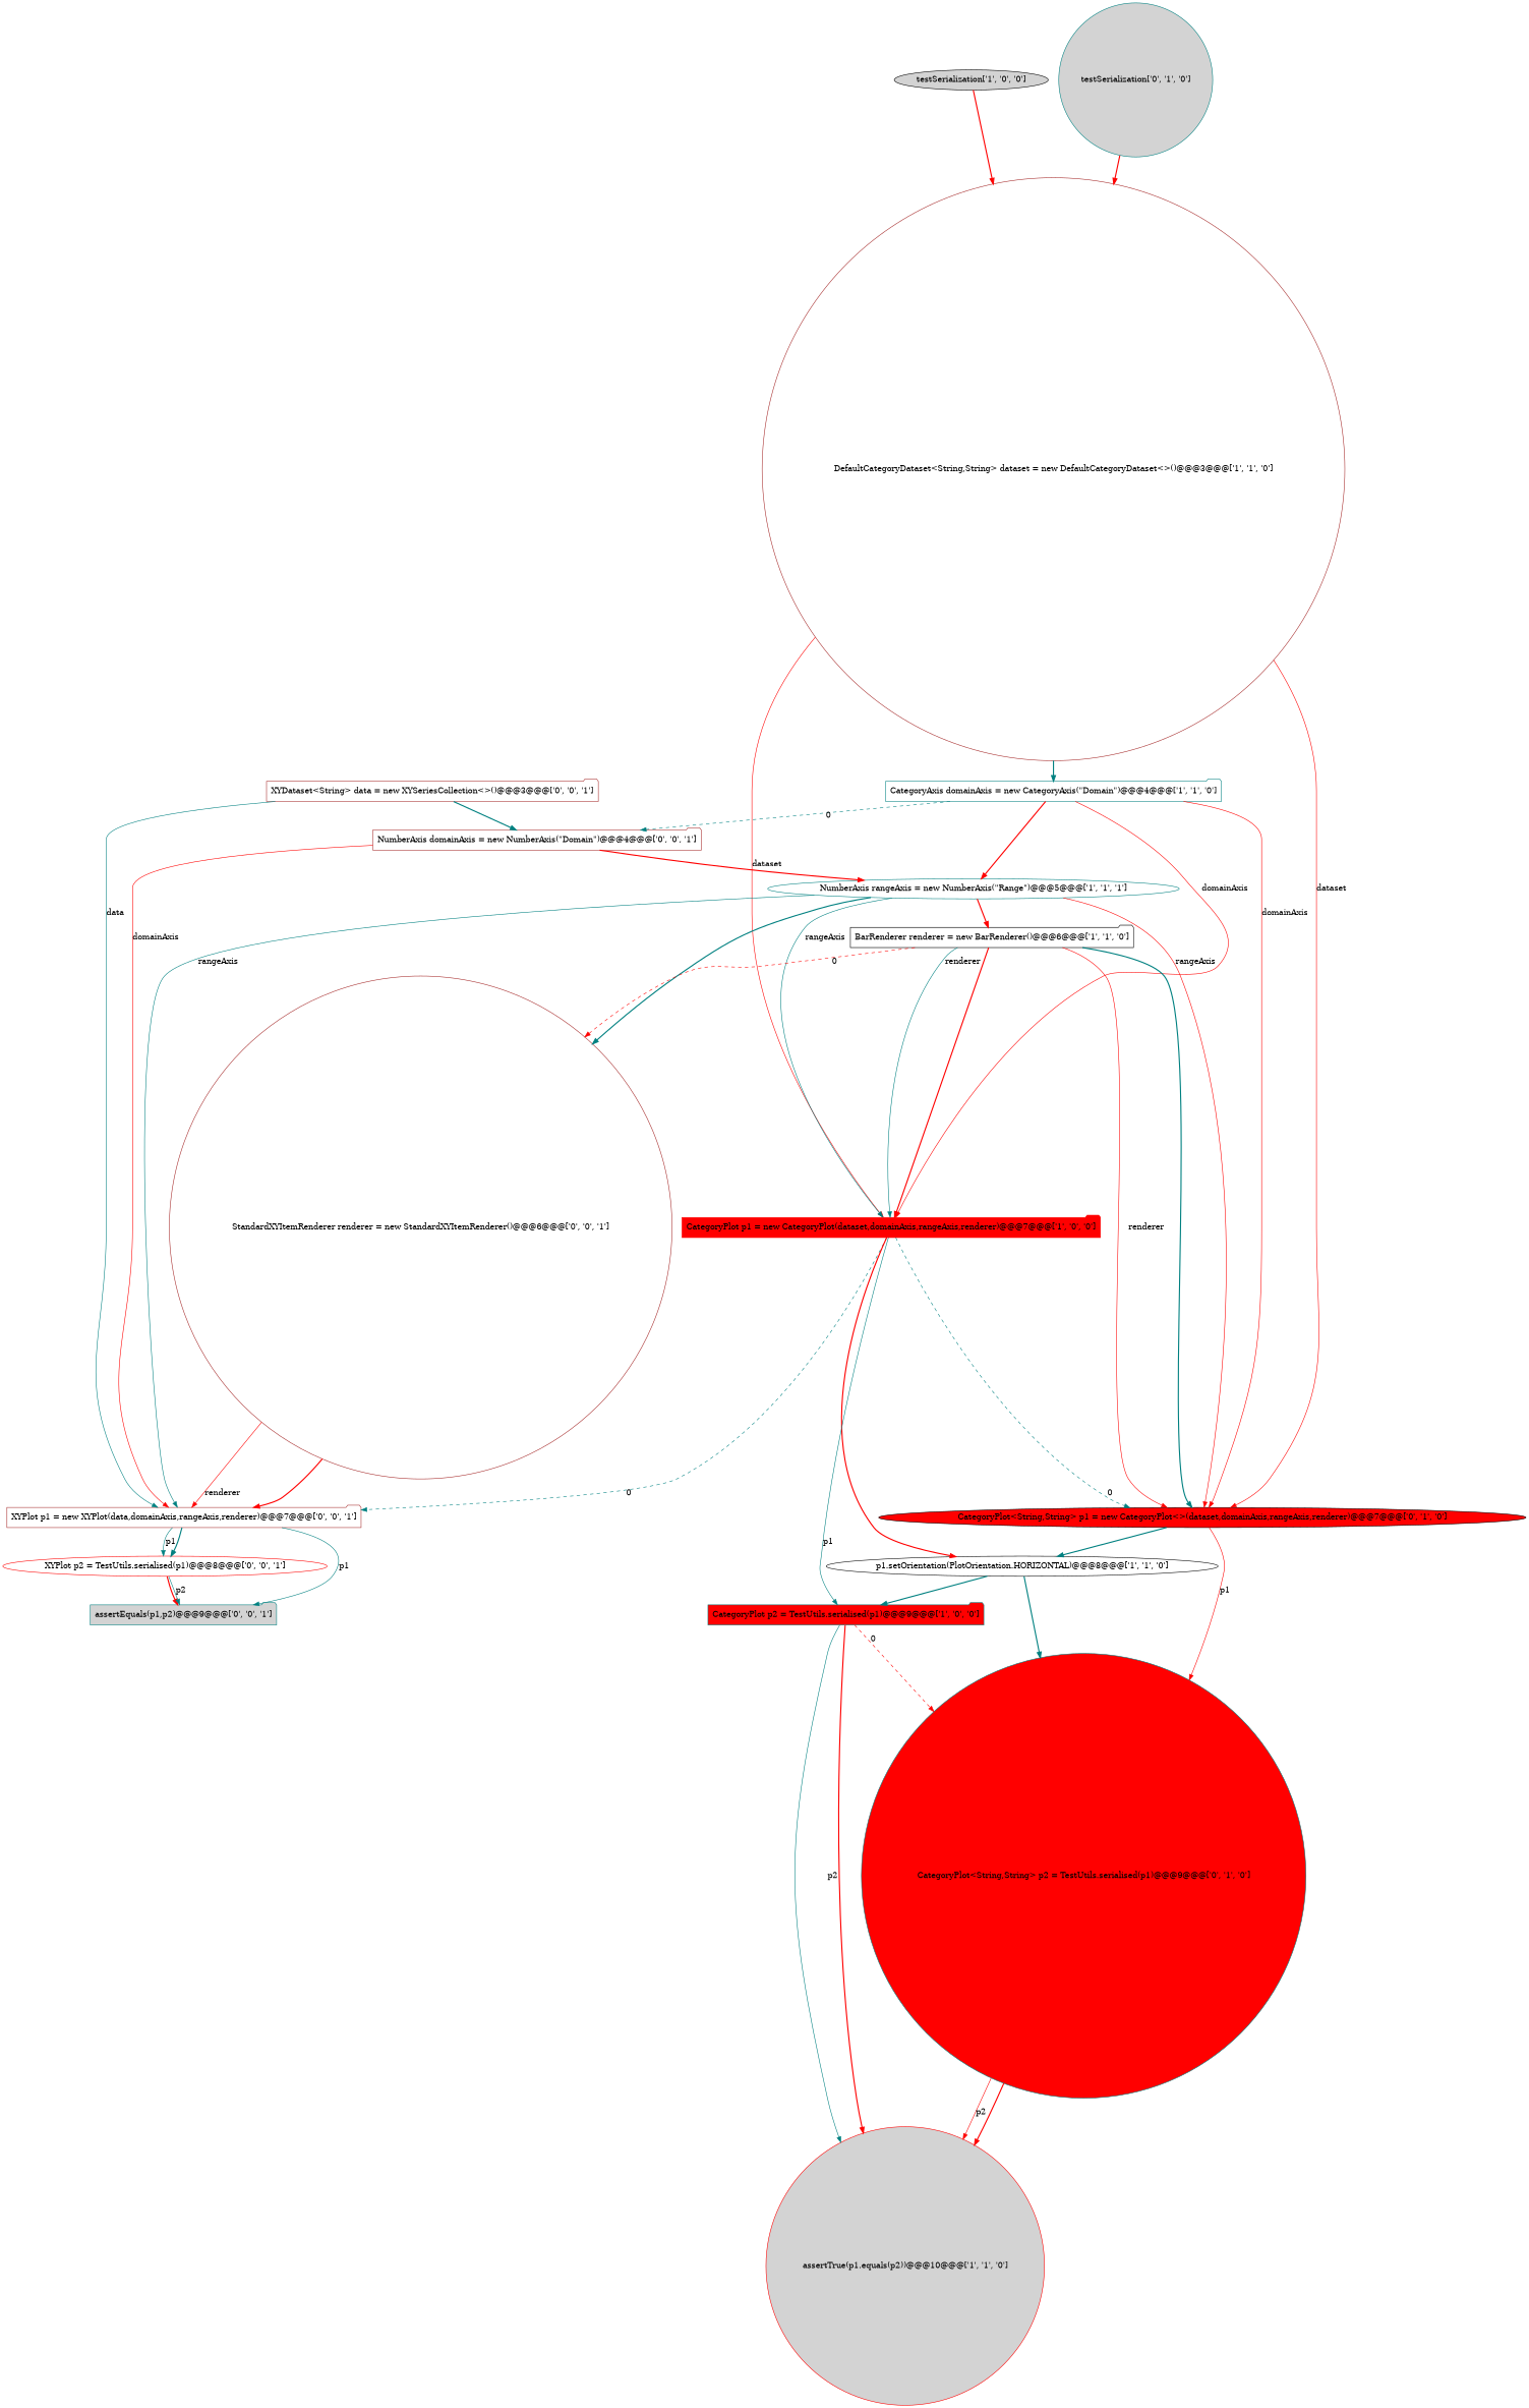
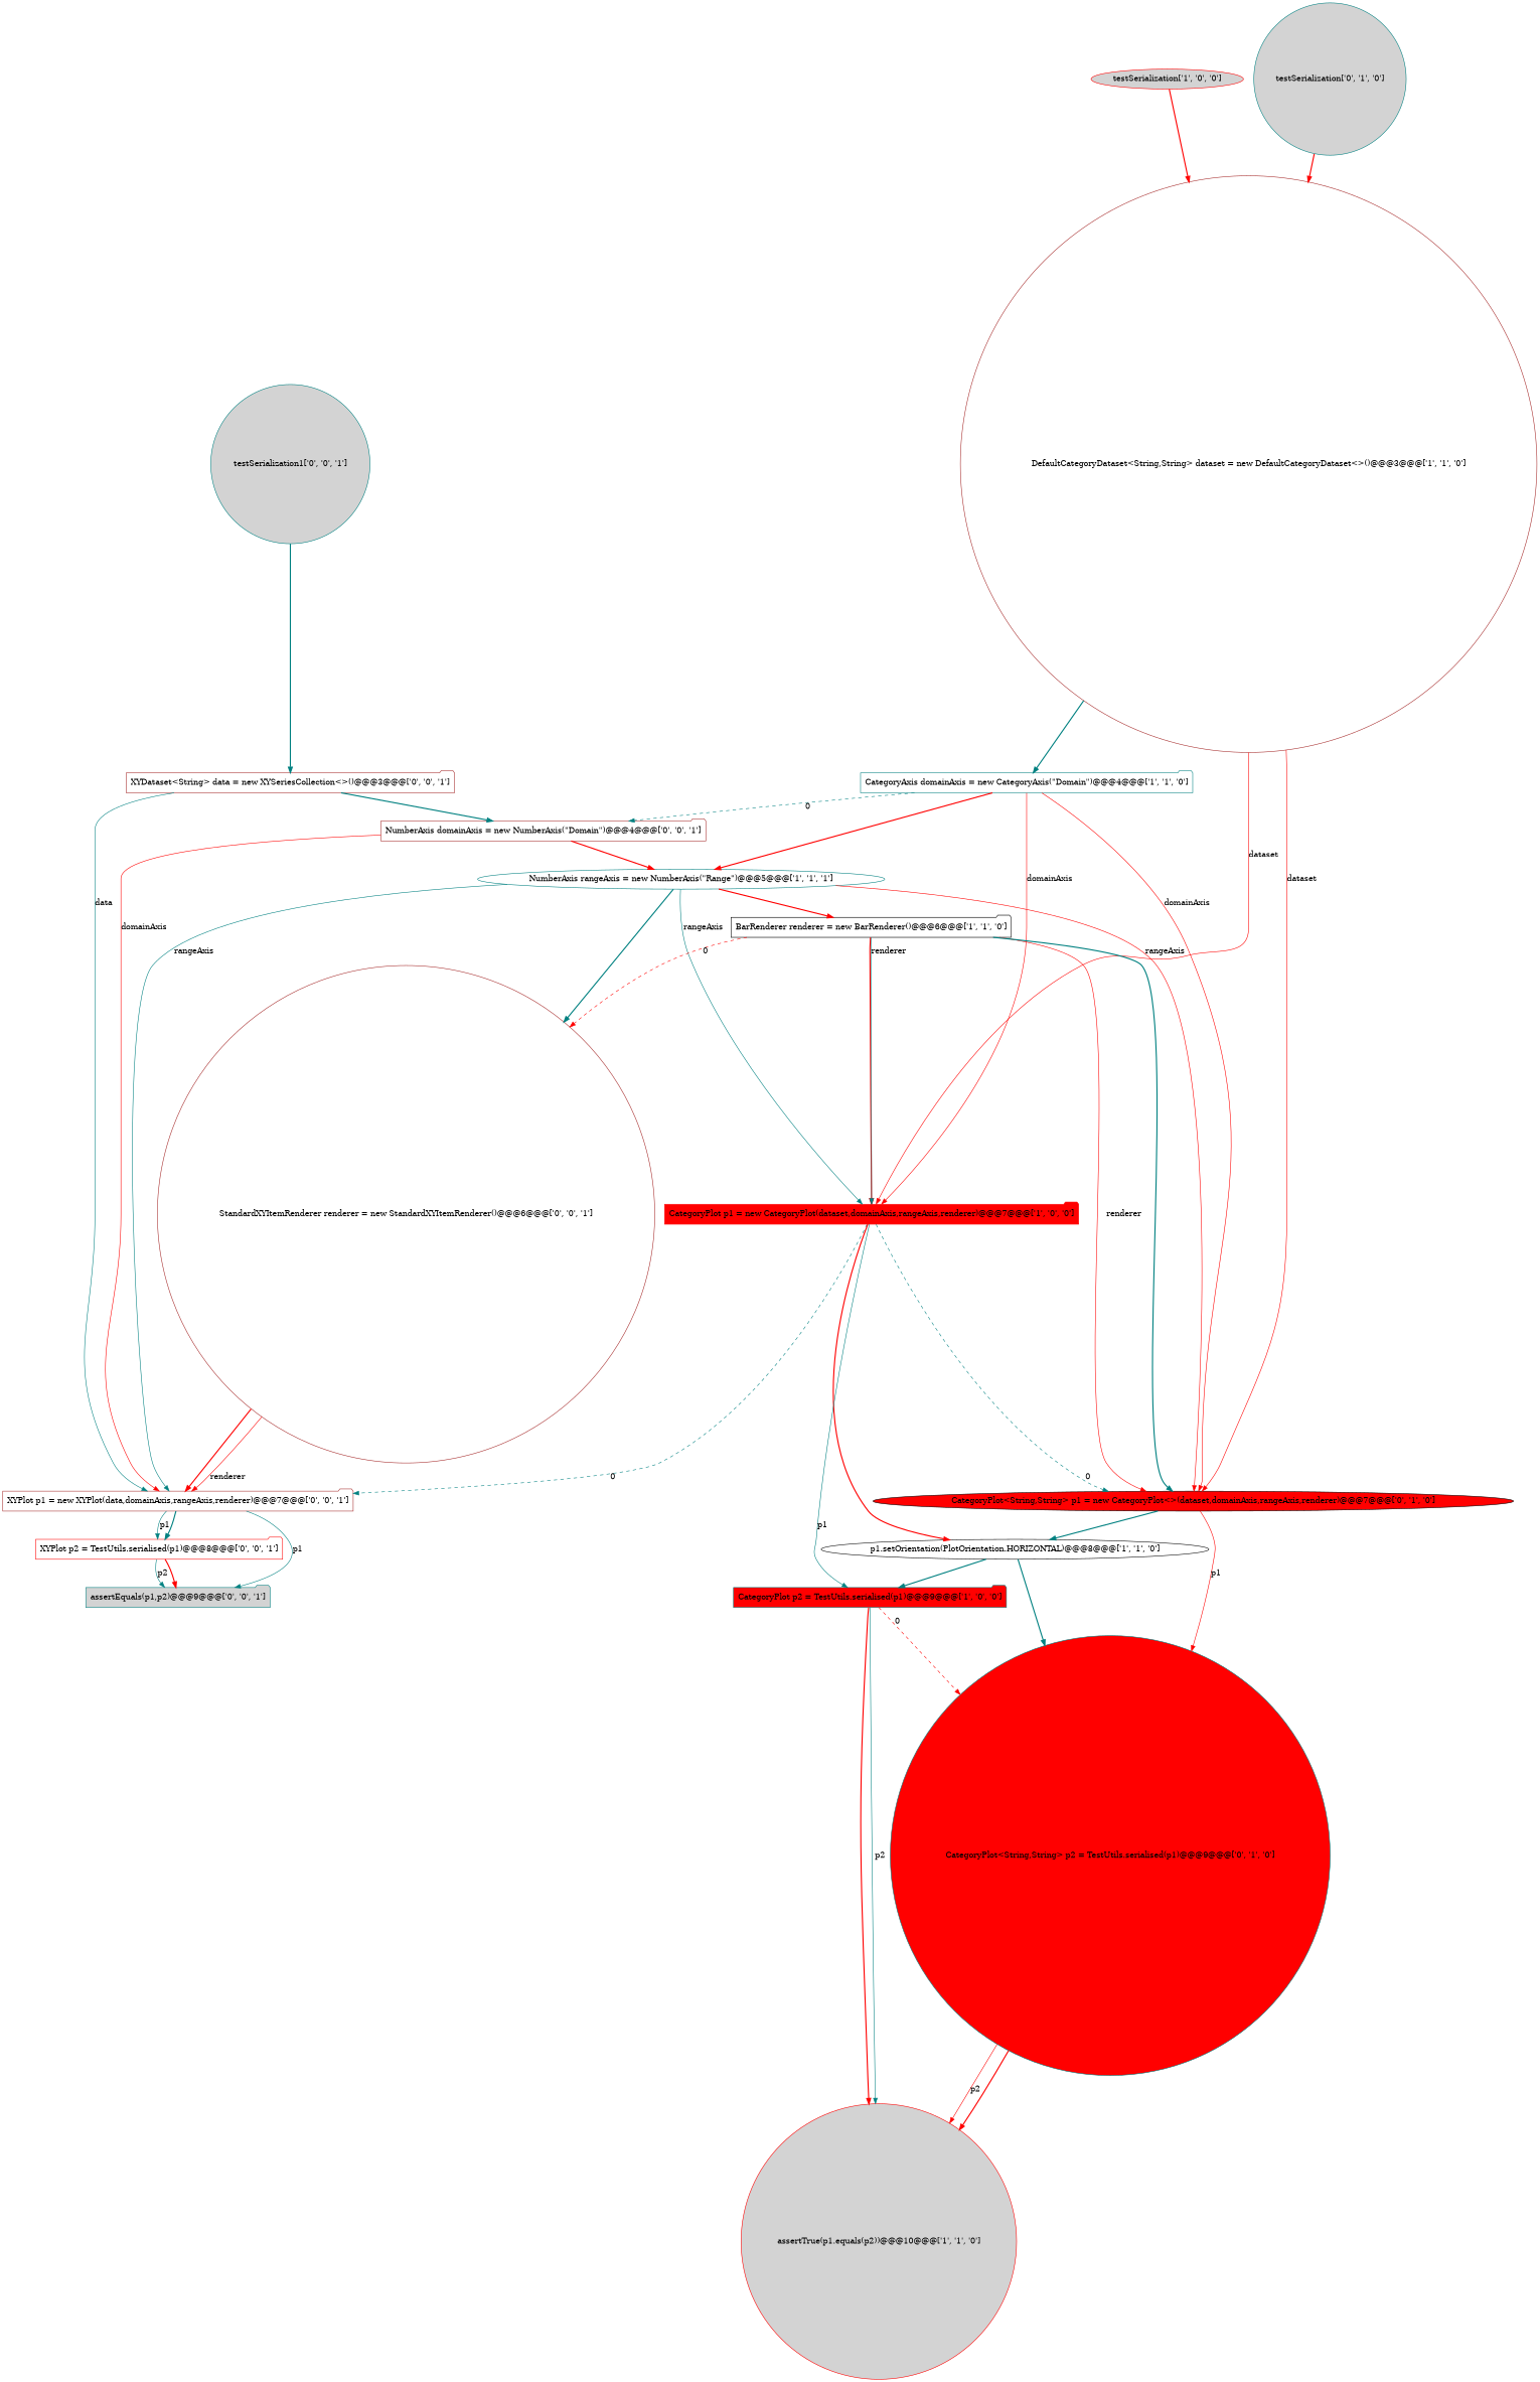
  digraph {
    node [color=teal fillcolor=white shape=folder style=filled]
    edge [color=red style=bold]
+   n1 [fillcolor=lightgray label="testSerialization1['0', '0', '1']" shape=circle]
    n2 [color=brown label="XYDataset<String> data = new XYSeriesCollection<>()@@@3@@@['0', '0', '1']"]
    n3 [color=brown label="XYPlot p1 = new XYPlot(data,domainAxis,rangeAxis,renderer)@@@7@@@['0', '0', '1']"]
    n4 [color=brown label="NumberAxis domainAxis = new NumberAxis(\"Domain\")@@@4@@@['0', '0', '1']"]
    n5 [color=red fillcolor=red label="CategoryPlot p1 = new CategoryPlot(dataset,domainAxis,rangeAxis,renderer)@@@7@@@['1', '0', '0']"]
    n6 [color=black label="p1.setOrientation(PlotOrientation.HORIZONTAL)@@@8@@@['1', '1', '0']" shape=ellipse]
    n7 [color=black fillcolor=red label="CategoryPlot<String,String> p1 = new CategoryPlot<>(dataset,domainAxis,rangeAxis,renderer)@@@7@@@['0', '1', '0']" shape=ellipse]
    n8 [fillcolor=red label="CategoryPlot p2 = TestUtils.serialised(p1)@@@9@@@['1', '0', '0']"]
    n9 [fillcolor=red label="CategoryPlot<String,String> p2 = TestUtils.serialised(p1)@@@9@@@['0', '1', '0']" shape=circle]
    n10 [color=red fillcolor=lightgray label="assertTrue(p1.equals(p2))@@@10@@@['1', '1', '0']" shape=circle]
    n11 [fillcolor=lightgray label="assertEquals(p1,p2)@@@9@@@['0', '0', '1']"]
-   n12 [color=red label="XYPlot p2 = TestUtils.serialised(p1)@@@8@@@['0', '0', '1']" shape=ellipse]
-   n13 [color=black fillcolor=lightgray label="testSerialization['1', '0', '0']" shape=ellipse]
+   n12 [color=red label="XYPlot p2 = TestUtils.serialised(p1)@@@8@@@['0', '0', '1']"]
+   n13 [color=red fillcolor=lightgray label="testSerialization['1', '0', '0']" shape=ellipse]
    n14 [color=brown label="DefaultCategoryDataset<String,String> dataset = new DefaultCategoryDataset<>()@@@3@@@['1', '1', '0']" shape=circle]
    n15 [label="CategoryAxis domainAxis = new CategoryAxis(\"Domain\")@@@4@@@['1', '1', '0']"]
    n16 [label="NumberAxis rangeAxis = new NumberAxis(\"Range\")@@@5@@@['1', '1', '1']" shape=ellipse]
    n17 [color=black label="BarRenderer renderer = new BarRenderer()@@@6@@@['1', '1', '0']"]
    n18 [color=brown label="StandardXYItemRenderer renderer = new StandardXYItemRenderer()@@@6@@@['0', '0', '1']" shape=circle]
    n19 [fillcolor=lightgray label="testSerialization['0', '1', '0']" shape=circle]
+   n1 -> n2 [color=teal]
    n2 -> n3 [color=teal label=data style=solid]
    n2 -> n4 [color=teal]
    n3 -> n11 [color=teal label=p1 style=solid]
    n3 -> n12 [color=teal label=p1 style=solid]
    n3 -> n12 [color=teal]
    n4 -> n3 [label=domainAxis style=solid]
    n4 -> n16
    n5 -> n3 [color=teal label=0 style=dashed]
    n5 -> n6
    n5 -> n7 [color=teal label=0 style=dashed]
    n5 -> n8 [color=teal label=p1 style=solid]
    n6 -> n8 [color=teal]
    n6 -> n9 [color=teal]
    n7 -> n6 [color=teal]
    n7 -> n9 [label=p1 style=solid]
    n8 -> n9 [label=0 style=dashed]
    n8 -> n10 [color=teal label=p2 style=solid]
    n8 -> n10
    n9 -> n10 [label=p2 style=solid]
    n9 -> n10
    n12 -> n11
    n12 -> n11 [color=teal label=p2 style=solid]
    n13 -> n14
    n14 -> n5 [label=dataset style=solid]
    n14 -> n7 [label=dataset style=solid]
    n14 -> n15 [color=teal]
    n15 -> n4 [color=teal label=0 style=dashed]
    n15 -> n5 [label=domainAxis style=solid]
    n15 -> n7 [label=domainAxis style=solid]
    n15 -> n16
    n16 -> n3 [color=teal label=rangeAxis style=solid]
    n16 -> n5 [color=teal label=rangeAxis style=solid]
    n16 -> n7 [label=rangeAxis style=solid]
    n16 -> n17
    n16 -> n18 [color=teal]
    n17 -> n5
    n17 -> n5 [color=teal label=renderer style=solid]
    n17 -> n7 [label=renderer style=solid]
    n17 -> n7 [color=teal]
    n17 -> n18 [label=0 style=dashed]
    n18 -> n3
    n18 -> n3 [label=renderer style=solid]
    n19 -> n14
  }
